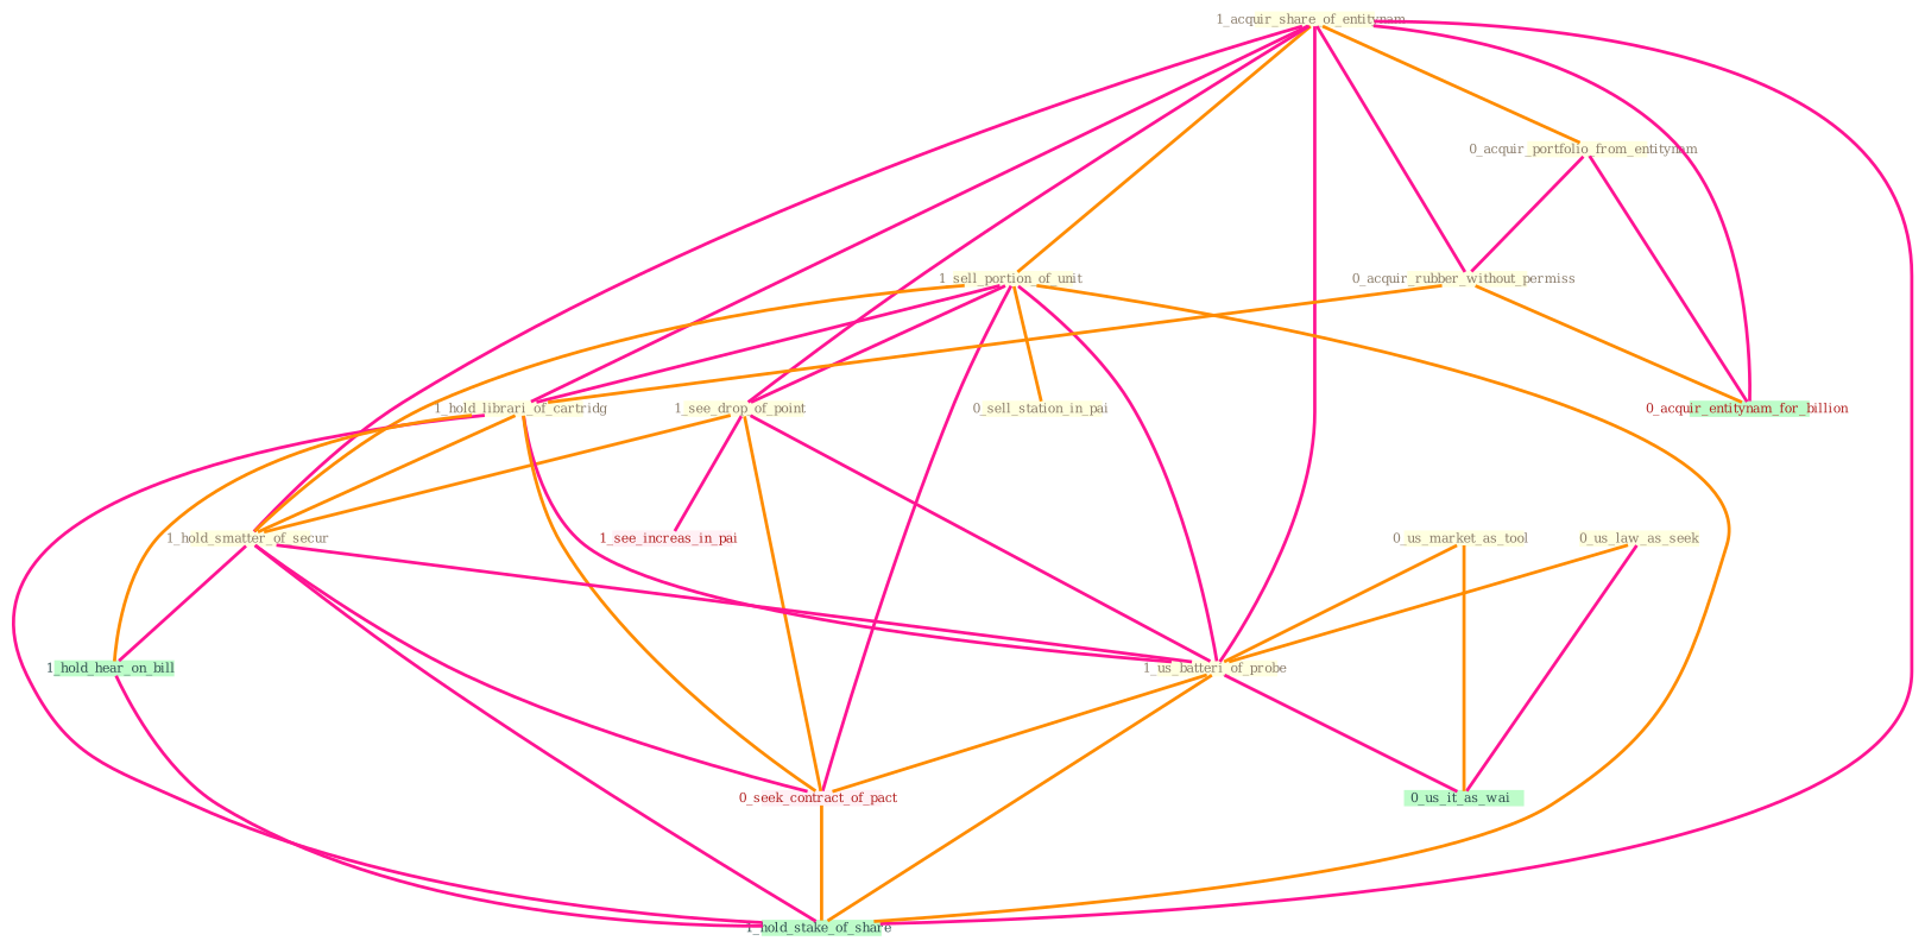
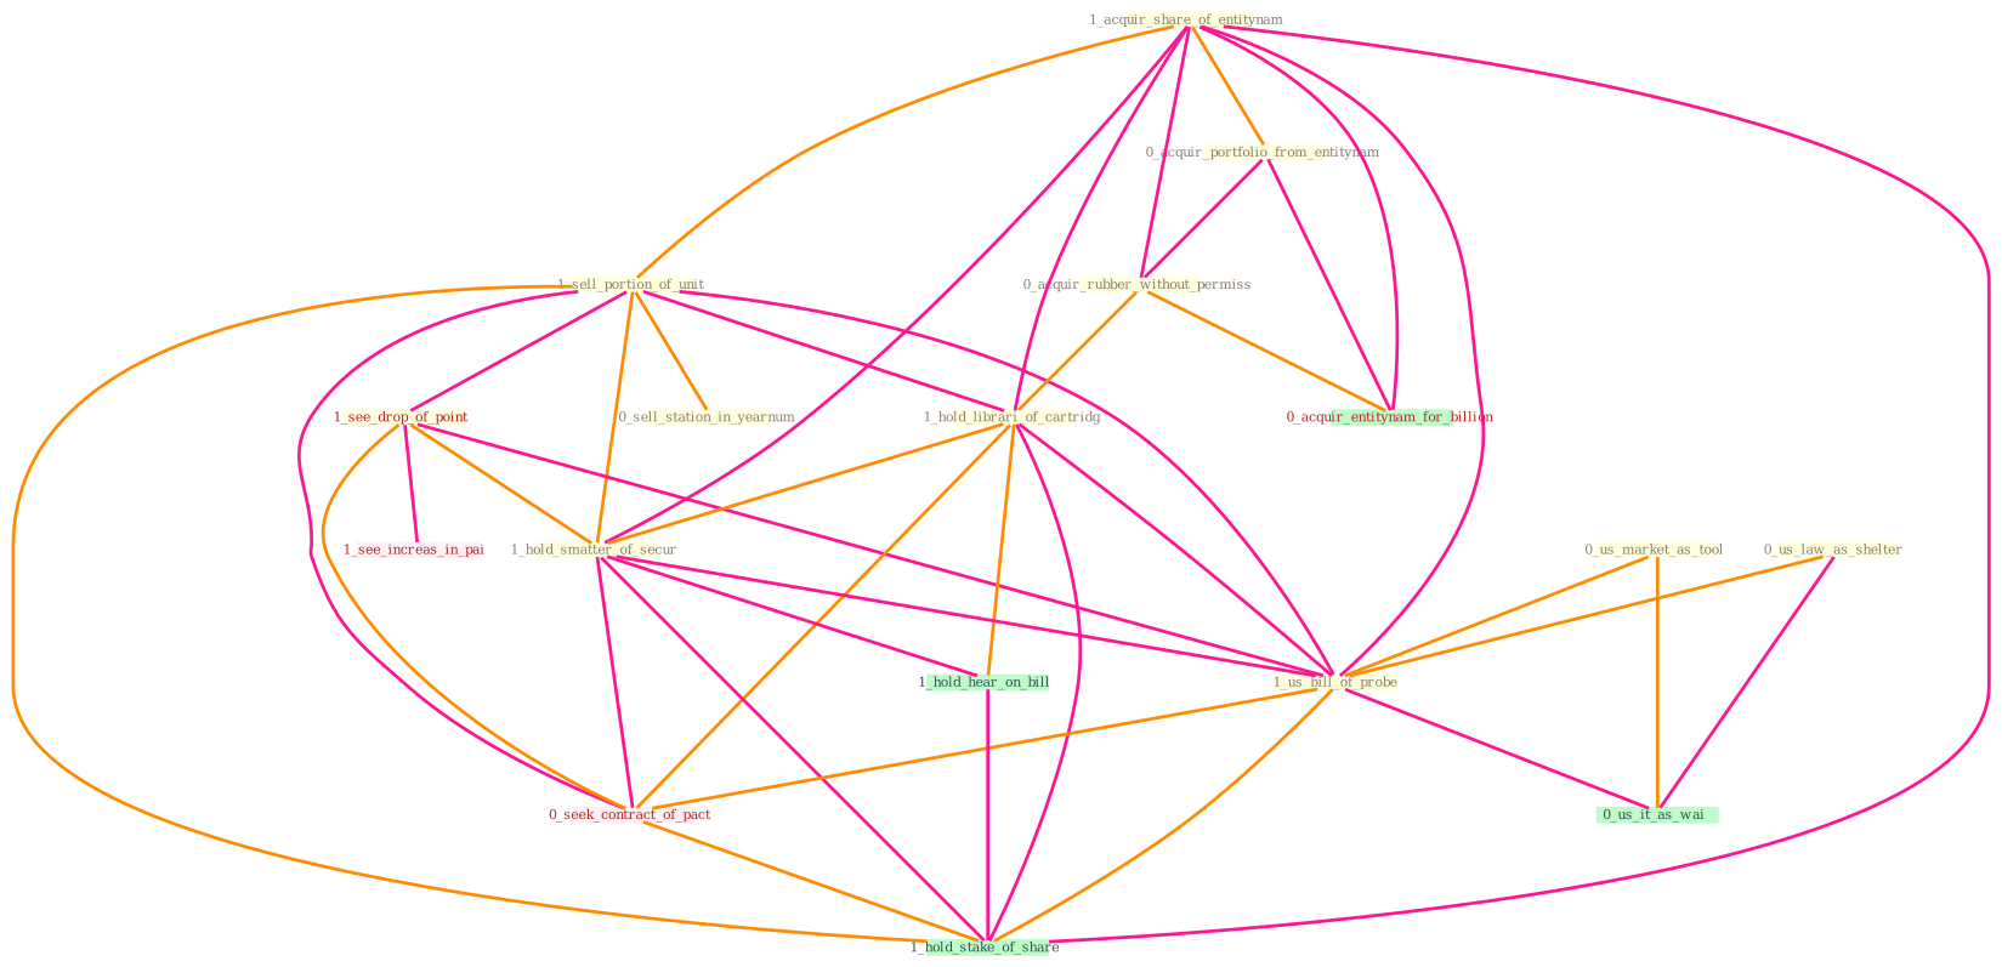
  graph {
    node [color="#ffffe0" fixedsize=true fontcolor="#8b7d6b" fontsize=4 shape=polygon style=filled]
    edge [color=deeppink w=1]
    "1_acquir_share_of_entitynam " [height=.06 width=.5]
-   "0_us_law_as_shelter " [height=.06 width=.5 label="0_us_law_as_seek"]
+   "0_us_law_as_shelter " [height=.06 width=.5]
    "0_acquir_portfolio_from_entitynam " [height=.06 width=.5]
    "1_sell_portion_of_unit " [height=.06 width=.5]
    "0_us_market_as_tool " [height=.06 width=.5]
-   "1_see_drop_of_point " [height=.06 width=.5]
+   "1_see_drop_of_point " [fontcolor="#b22222" height=.06 width=.5]
    "0_acquir_rubber_without_permiss " [height=.06 width=.5]
    "1_hold_librari_of_cartridg " [height=.06 width=.5]
    "1_hold_smatter_of_secur " [height=.06 width=.5]
-   "0_sell_station_in_yearnum " [height=.06 width=.5 label="0_sell_station_in_pai"]
-   "1_us_batteri_of_probe " [height=.06 width=.5]
+   "0_sell_station_in_yearnum " [height=.06 width=.5]
+   "1_us_batteri_of_probe " [height=.06 width=.5 label="1_us_bill_of_probe"]
    "0_seek_contract_of_pact " [color="#fff0f5" fontcolor="#b22222" height=.06 width=.5]
    "1_see_increas_in_pai " [color="#fff0f5" fontcolor="#b22222" height=.06 width=.5]
    "0_acquir_entitynam_for_billion " [color="#BDFCC9" fontcolor="#b22222" height=.06 width=.5]
    "1_hold_stake_of_share " [color="#BDFCC9" fontcolor="#2f4f4f" height=.06 width=.5]
    "0_us_it_as_wai " [color="#BDFCC9" fontcolor="#2f4f4f" height=.06 width=.5]
    "1_hold_hear_on_bill " [color="#BDFCC9" fontcolor="#2f4f4f" height=.06 width=.5]
    subgraph sub_1 {
      "1_acquir_share_of_entitynam "
      "0_us_law_as_shelter "
      "0_acquir_portfolio_from_entitynam "
      "1_sell_portion_of_unit "
      "0_us_market_as_tool "
      "1_see_drop_of_point "
      "0_acquir_rubber_without_permiss "
      "1_hold_librari_of_cartridg "
      "1_hold_smatter_of_secur "
      "0_sell_station_in_yearnum "
      "1_us_batteri_of_probe "
    }
    subgraph sub_2 {
      "0_seek_contract_of_pact "
      "1_see_increas_in_pai "
    }
    "1_acquir_share_of_entitynam " -- "0_acquir_portfolio_from_entitynam " [color=darkorange w=2]
    "1_acquir_share_of_entitynam " -- "1_sell_portion_of_unit " [color=darkorange]
-   "1_acquir_share_of_entitynam " -- "1_see_drop_of_point "
    "1_acquir_share_of_entitynam " -- "0_acquir_rubber_without_permiss "
    "1_acquir_share_of_entitynam " -- "1_hold_librari_of_cartridg "
    "1_acquir_share_of_entitynam " -- "1_hold_smatter_of_secur "
    "1_acquir_share_of_entitynam " -- "1_us_batteri_of_probe "
    "1_acquir_share_of_entitynam " -- "0_acquir_entitynam_for_billion "
    "1_acquir_share_of_entitynam " -- "1_hold_stake_of_share "
    "0_us_law_as_shelter " -- "1_us_batteri_of_probe " [color=darkorange]
    "0_us_law_as_shelter " -- "0_us_it_as_wai " [w=2]
    "0_acquir_portfolio_from_entitynam " -- "0_acquir_rubber_without_permiss "
    "0_acquir_portfolio_from_entitynam " -- "0_acquir_entitynam_for_billion "
    "1_sell_portion_of_unit " -- "1_see_drop_of_point "
    "1_sell_portion_of_unit " -- "1_hold_librari_of_cartridg "
    "1_sell_portion_of_unit " -- "1_hold_smatter_of_secur " [color=darkorange]
    "1_sell_portion_of_unit " -- "0_sell_station_in_yearnum " [color=darkorange]
    "1_sell_portion_of_unit " -- "1_us_batteri_of_probe "
    "1_sell_portion_of_unit " -- "0_seek_contract_of_pact "
    "1_sell_portion_of_unit " -- "1_hold_stake_of_share " [color=darkorange]
    "0_us_market_as_tool " -- "1_us_batteri_of_probe " [color=darkorange]
    "0_us_market_as_tool " -- "0_us_it_as_wai " [color=darkorange w=2]
    "1_see_drop_of_point " -- "1_hold_smatter_of_secur " [color=darkorange]
    "1_see_drop_of_point " -- "1_us_batteri_of_probe "
    "1_see_drop_of_point " -- "0_seek_contract_of_pact " [color=darkorange]
    "1_see_drop_of_point " -- "1_see_increas_in_pai "
    "0_acquir_rubber_without_permiss " -- "1_hold_librari_of_cartridg " [color=darkorange]
    "0_acquir_rubber_without_permiss " -- "0_acquir_entitynam_for_billion " [color=darkorange]
    "1_hold_librari_of_cartridg " -- "1_hold_smatter_of_secur " [color=darkorange w=2]
    "1_hold_librari_of_cartridg " -- "1_us_batteri_of_probe "
    "1_hold_librari_of_cartridg " -- "0_seek_contract_of_pact " [color=darkorange]
    "1_hold_librari_of_cartridg " -- "1_hold_stake_of_share " [w=2]
    "1_hold_librari_of_cartridg " -- "1_hold_hear_on_bill " [color=darkorange]
    "1_hold_smatter_of_secur " -- "1_us_batteri_of_probe "
    "1_hold_smatter_of_secur " -- "0_seek_contract_of_pact "
    "1_hold_smatter_of_secur " -- "1_hold_stake_of_share " [w=2]
    "1_hold_smatter_of_secur " -- "1_hold_hear_on_bill "
    "1_us_batteri_of_probe " -- "0_seek_contract_of_pact " [color=darkorange]
    "1_us_batteri_of_probe " -- "1_hold_stake_of_share " [color=darkorange]
    "1_us_batteri_of_probe " -- "0_us_it_as_wai "
    "0_seek_contract_of_pact " -- "1_hold_stake_of_share " [color=darkorange]
    "1_hold_hear_on_bill " -- "1_hold_stake_of_share "
  }
